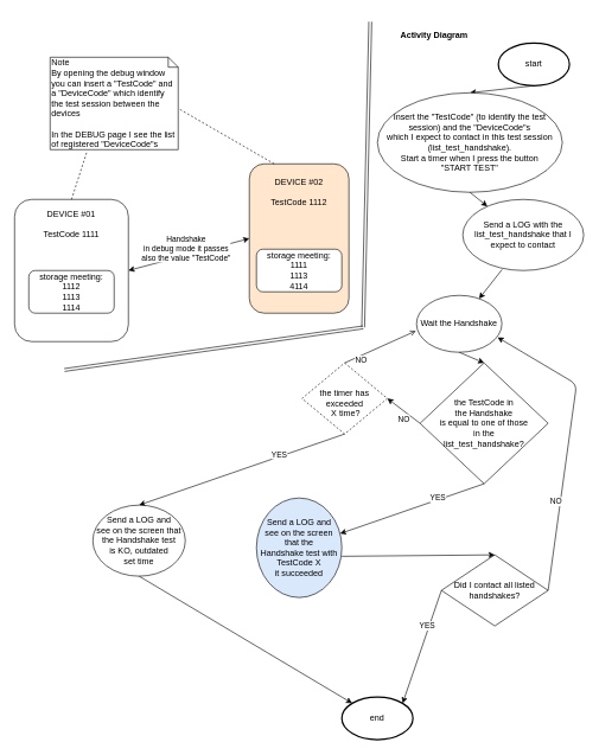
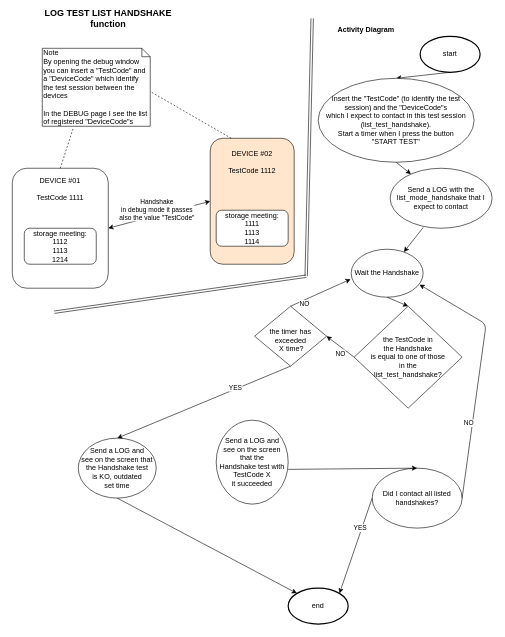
  <mxCell id="0" />
  <mxCell id="1" parent="0" />
  <mxCell id="2" value="DEVICE #01&lt;br&gt;&lt;br&gt;TestCode 1111&lt;br&gt;&lt;br&gt;&lt;br&gt;&lt;br&gt;&lt;br&gt;&lt;br&gt;&lt;br&gt;&lt;br&gt;&lt;br&gt;&lt;br&gt;" style="rounded=1;whiteSpace=wrap;html=1;" parent="1" vertex="1"><mxGeometry x="20" y="280" width="160" height="200" as="geometry" /></mxCell>
  <mxCell id="3" value="DEVICE #02&lt;br&gt;&lt;br&gt;TestCode 1112&lt;br&gt;&lt;br&gt;&lt;br&gt;&lt;br&gt;&lt;br&gt;&lt;br&gt;&lt;br&gt;&lt;br&gt;&lt;br&gt;&lt;br&gt;" style="rounded=1;whiteSpace=wrap;html=1;fillColor=#ffe6cc;" parent="1" vertex="1"><mxGeometry x="350" y="230" width="140" height="210" as="geometry" /></mxCell>
- <mxCell id="4" value="storage meeting:&lt;br&gt;1112&lt;br&gt;1113&lt;br&gt;1114" style="rounded=1;whiteSpace=wrap;html=1;" parent="1" vertex="1"><mxGeometry x="40" y="380" width="120" height="60" as="geometry" /></mxCell>
+ <mxCell id="4" value="storage meeting:&lt;br&gt;1112&lt;br&gt;1113&lt;br&gt;1214" style="rounded=1;whiteSpace=wrap;html=1;" parent="1" vertex="1"><mxGeometry x="40" y="380" width="120" height="60" as="geometry" /></mxCell>
  <mxCell id="5" value="&lt;div&gt;&lt;span&gt;Note&lt;/span&gt;&lt;br&gt;&lt;/div&gt;&lt;div&gt;By opening the debug window you can insert a &quot;TestCode&quot; and a &quot;DeviceCode&quot; which identify the test session between the devices&lt;br&gt;&lt;/div&gt;&lt;div&gt;&lt;br&gt;&lt;/div&gt;&lt;div&gt;In the DEBUG page I see the list of registered &quot;DeviceCode&quot;s&lt;/div&gt;" style="shape=note;whiteSpace=wrap;html=1;size=14;verticalAlign=top;align=left;spacingTop=-6;" parent="1" vertex="1"><mxGeometry x="70" y="80" width="180" height="130" as="geometry" /></mxCell>
  <mxCell id="6" value="" style="endArrow=none;dashed=1;html=1;entryX=0.289;entryY=1.014;entryDx=0;entryDy=0;entryPerimeter=0;exitX=0.5;exitY=0;exitDx=0;exitDy=0;" parent="1" source="2" target="5" edge="1"><mxGeometry width="50" height="50" relative="1" as="geometry"><mxPoint x="300" y="330" as="sourcePoint" /><mxPoint x="350" y="280" as="targetPoint" /></mxGeometry></mxCell>
  <mxCell id="7" value="" style="endArrow=none;dashed=1;html=1;entryX=0;entryY=0;entryDx=180;entryDy=72;entryPerimeter=0;exitX=0.25;exitY=0;exitDx=0;exitDy=0;" parent="1" source="3" target="5" edge="1"><mxGeometry width="50" height="50" relative="1" as="geometry"><mxPoint x="150" y="210" as="sourcePoint" /><mxPoint x="212.02" y="120.98" as="targetPoint" /></mxGeometry></mxCell>
  <mxCell id="8" value="" style="endArrow=classic;startArrow=classic;html=1;exitX=1;exitY=0.5;exitDx=0;exitDy=0;entryX=0;entryY=0.5;entryDx=0;entryDy=0;" parent="1" source="2" target="3" edge="1"><mxGeometry width="50" height="50" relative="1" as="geometry"><mxPoint x="300" y="230" as="sourcePoint" /><mxPoint x="350" y="180" as="targetPoint" /></mxGeometry></mxCell>
  <mxCell id="9" value="Handshake&lt;br&gt;in debug mode it passes&lt;br&gt;also the value &quot;TestCode&quot;" style="edgeLabel;html=1;align=center;verticalAlign=middle;resizable=0;points=[];" parent="8" vertex="1" connectable="0"><mxGeometry x="0.306" y="-2" relative="1" as="geometry"><mxPoint x="-31.01" y="-3.73" as="offset" /></mxGeometry></mxCell>
+ <mxCell id="10" value="&lt;b&gt;&lt;font style=&quot;font-size: 15px&quot;&gt;LOG TEST LIST HANDSHAKE&lt;br&gt;function&lt;br&gt;&lt;/font&gt;&lt;/b&gt;" style="text;html=1;strokeColor=none;fillColor=none;align=center;verticalAlign=middle;whiteSpace=wrap;rounded=0;" parent="1" vertex="1"><mxGeometry x="70" y="20" width="220" height="20" as="geometry" /></mxCell>
  <mxCell id="11" value="start" style="strokeWidth=2;html=1;shape=mxgraph.flowchart.start_1;whiteSpace=wrap;" parent="1" vertex="1"><mxGeometry x="700" y="60" width="100" height="60" as="geometry" /></mxCell>
  <mxCell id="12" value="&lt;div&gt;the TestCode in &lt;br&gt;the Handshake&lt;/div&gt;&lt;div&gt;is equal to one of those&lt;/div&gt;&lt;div&gt;in the &lt;br&gt;list_test_handshake?&lt;/div&gt;" style="rhombus;whiteSpace=wrap;html=1;" parent="1" vertex="1"><mxGeometry x="590" y="510" width="180" height="170" as="geometry" /></mxCell>
  <mxCell id="13" value="" style="endArrow=classic;html=1;exitX=0.5;exitY=1;exitDx=0;exitDy=0;exitPerimeter=0;entryX=0.5;entryY=0;entryDx=0;entryDy=0;" parent="1" source="11" target="18" edge="1"><mxGeometry width="50" height="50" relative="1" as="geometry"><mxPoint x="310" y="530" as="sourcePoint" /><mxPoint x="640" y="270" as="targetPoint" /></mxGeometry></mxCell>
- <mxCell id="14" value="" style="endArrow=classic;html=1;exitX=0.5;exitY=1;exitDx=0;exitDy=0;" parent="1" source="12" target="16" edge="1"><mxGeometry width="50" height="50" relative="1" as="geometry"><mxPoint x="610" y="430" as="sourcePoint" /><mxPoint x="770" y="480" as="targetPoint" /></mxGeometry></mxCell>
- <mxCell id="15" value="YES" style="edgeLabel;html=1;align=center;verticalAlign=middle;resizable=0;points=[];" parent="14" vertex="1" connectable="0"><mxGeometry x="-0.366" y="-3" relative="1" as="geometry"><mxPoint as="offset" /></mxGeometry></mxCell>
- <mxCell id="16" value="&lt;div&gt;Send a LOG and &lt;br&gt;see on the screen that the&lt;/div&gt;&lt;div&gt;Handshake test with TestCode X&lt;/div&gt;&lt;div&gt;it succeeded&lt;/div&gt;" style="ellipse;whiteSpace=wrap;html=1;fillColor=#dae8fc;" parent="1" vertex="1"><mxGeometry x="360" y="700" width="120" height="140" as="geometry" /></mxCell>
+ <mxCell id="16" value="&lt;div&gt;Send a LOG and &lt;br&gt;see on the screen that the&lt;/div&gt;&lt;div&gt;Handshake test with TestCode X&lt;/div&gt;&lt;div&gt;it succeeded&lt;/div&gt;" style="ellipse;whiteSpace=wrap;html=1;" parent="1" vertex="1"><mxGeometry x="360" y="700" width="120" height="140" as="geometry" /></mxCell>
  <mxCell id="17" value="end" style="strokeWidth=2;html=1;shape=mxgraph.flowchart.start_1;whiteSpace=wrap;" parent="1" vertex="1"><mxGeometry x="480" y="980" width="100" height="60" as="geometry" /></mxCell>
  <mxCell id="18" value="&lt;div&gt;&lt;span&gt;Insert the &quot;TestCode&quot; (to identify the test session) and the &quot;DeviceCode&quot;s&lt;/span&gt;&lt;br&gt;&lt;/div&gt;&lt;div&gt;which I expect to contact in this test session (list_test_handshake).&lt;/div&gt;&lt;div&gt;Start a timer when I press the button&lt;/div&gt;&lt;div&gt;&quot;START TEST&quot;&lt;/div&gt;" style="ellipse;whiteSpace=wrap;html=1;" parent="1" vertex="1"><mxGeometry x="530" y="130" width="260" height="140" as="geometry" /></mxCell>
  <mxCell id="19" value="" style="endArrow=classic;html=1;exitX=0.5;exitY=1;exitDx=0;exitDy=0;" parent="1" source="18" target="34" edge="1"><mxGeometry width="50" height="50" relative="1" as="geometry"><mxPoint x="680" y="160" as="sourcePoint" /><mxPoint x="700" y="210" as="targetPoint" /></mxGeometry></mxCell>
- <mxCell id="20" value="&lt;div&gt;&lt;br class=&quot;Apple-interchange-newline&quot;&gt;the timer has&lt;/div&gt;&lt;div&gt;exceeded&lt;/div&gt;&lt;div&gt;&amp;nbsp;X time?&lt;/div&gt;" style="rhombus;whiteSpace=wrap;html=1;dashed=1;" parent="1" vertex="1"><mxGeometry x="424" y="510" width="120" height="100" as="geometry" /></mxCell>
+ <mxCell id="20" value="&lt;div&gt;&lt;br class=&quot;Apple-interchange-newline&quot;&gt;the timer has&lt;/div&gt;&lt;div&gt;exceeded&lt;/div&gt;&lt;div&gt;&amp;nbsp;X time?&lt;/div&gt;" style="rhombus;whiteSpace=wrap;html=1;" parent="1" vertex="1"><mxGeometry x="424" y="510" width="120" height="100" as="geometry" /></mxCell>
  <mxCell id="21" value="" style="endArrow=classic;html=1;exitX=0.5;exitY=1;exitDx=0;exitDy=0;entryX=0.5;entryY=0;entryDx=0;entryDy=0;" parent="1" source="20" target="27" edge="1"><mxGeometry width="50" height="50" relative="1" as="geometry"><mxPoint x="700" y="450" as="sourcePoint" /><mxPoint x="630" y="600" as="targetPoint" /></mxGeometry></mxCell>
  <mxCell id="22" value="YES" style="edgeLabel;html=1;align=center;verticalAlign=middle;resizable=0;points=[];" parent="21" vertex="1" connectable="0"><mxGeometry x="-0.366" y="-3" relative="1" as="geometry"><mxPoint as="offset" /></mxGeometry></mxCell>
  <mxCell id="23" value="" style="endArrow=classic;html=1;entryX=1;entryY=0.5;entryDx=0;entryDy=0;exitX=0;exitY=0.5;exitDx=0;exitDy=0;" parent="1" source="12" target="20" edge="1"><mxGeometry width="50" height="50" relative="1" as="geometry"><mxPoint x="680" y="540" as="sourcePoint" /><mxPoint x="640" y="610" as="targetPoint" /><Array as="points" /></mxGeometry></mxCell>
  <mxCell id="24" value="NO" style="edgeLabel;html=1;align=center;verticalAlign=middle;resizable=0;points=[];" parent="23" vertex="1" connectable="0"><mxGeometry x="-0.366" y="-3" relative="1" as="geometry"><mxPoint x="-11.04" y="6.64" as="offset" /></mxGeometry></mxCell>
- <mxCell id="25" value="" style="endArrow=open;html=1;entryX=-0.008;entryY=0.625;entryDx=0;entryDy=0;exitX=0.5;exitY=0;exitDx=0;exitDy=0;entryPerimeter=0;" parent="1" source="20" target="29" edge="1"><mxGeometry width="50" height="50" relative="1" as="geometry"><mxPoint x="700" y="450" as="sourcePoint" /><mxPoint x="610" y="470" as="targetPoint" /><Array as="points" /></mxGeometry></mxCell>
+ <mxCell id="25" value="" style="endArrow=classic;html=1;entryX=-0.008;entryY=0.625;entryDx=0;entryDy=0;exitX=0.5;exitY=0;exitDx=0;exitDy=0;entryPerimeter=0;" parent="1" source="20" target="29" edge="1"><mxGeometry width="50" height="50" relative="1" as="geometry"><mxPoint x="700" y="450" as="sourcePoint" /><mxPoint x="610" y="470" as="targetPoint" /><Array as="points" /></mxGeometry></mxCell>
  <mxCell id="26" value="NO" style="edgeLabel;html=1;align=center;verticalAlign=middle;resizable=0;points=[];" parent="25" vertex="1" connectable="0"><mxGeometry x="-0.366" y="-3" relative="1" as="geometry"><mxPoint x="-11.04" y="6.64" as="offset" /></mxGeometry></mxCell>
- <mxCell id="27" value="&lt;div&gt;Send a LOG and &lt;br&gt;see on the screen that the&amp;nbsp;&lt;span&gt;Handshake test&lt;/span&gt;&lt;/div&gt;&lt;div&gt;is KO, outdated&lt;/div&gt;&lt;div&gt;set time&lt;/div&gt;" style="ellipse;whiteSpace=wrap;html=1;" parent="1" vertex="1"><mxGeometry x="130" y="710" width="130" height="100" as="geometry" /></mxCell>
+ <mxCell id="27" value="&lt;div&gt;Send a LOG and &lt;br&gt;see on the screen that the&amp;nbsp;&lt;span&gt;Handshake test&lt;/span&gt;&lt;/div&gt;&lt;div&gt;is KO, outdated&lt;/div&gt;&lt;div&gt;set time&lt;/div&gt;" style="ellipse;whiteSpace=wrap;html=1;" parent="1" vertex="1"><mxGeometry x="130" y="730" width="130" height="100" as="geometry" /></mxCell>
  <mxCell id="28" value="" style="endArrow=classic;html=1;exitX=0.5;exitY=1;exitDx=0;exitDy=0;entryX=0.145;entryY=0.145;entryDx=0;entryDy=0;entryPerimeter=0;" parent="1" source="27" target="17" edge="1"><mxGeometry width="50" height="50" relative="1" as="geometry"><mxPoint x="728" y="680" as="sourcePoint" /><mxPoint x="655.5" y="818.7" as="targetPoint" /></mxGeometry></mxCell>
  <mxCell id="29" value="Wait the Handshake" style="ellipse;whiteSpace=wrap;html=1;" parent="1" vertex="1"><mxGeometry x="585" y="415" width="120" height="80" as="geometry" /></mxCell>
  <mxCell id="30" value="" style="shape=link;html=1;" parent="1" edge="1"><mxGeometry width="50" height="50" relative="1" as="geometry"><mxPoint x="510" y="460" as="sourcePoint" /><mxPoint x="520" y="30" as="targetPoint" /></mxGeometry></mxCell>
  <mxCell id="31" value="&lt;b&gt;&lt;font style=&quot;font-size: 12px&quot;&gt;Activity Diagram&lt;/font&gt;&lt;/b&gt;" style="text;html=1;strokeColor=none;fillColor=none;align=center;verticalAlign=middle;whiteSpace=wrap;rounded=0;" parent="1" vertex="1"><mxGeometry x="500" y="40" width="220" height="20" as="geometry" /></mxCell>
- <mxCell id="32" value="storage meeting:&lt;br&gt;1111&lt;br&gt;1113&lt;br&gt;4114" style="rounded=1;whiteSpace=wrap;html=1;" parent="1" vertex="1"><mxGeometry x="360" y="350" width="120" height="60" as="geometry" /></mxCell>
+ <mxCell id="32" value="storage meeting:&lt;br&gt;1111&lt;br&gt;1113&lt;br&gt;1114" style="rounded=1;whiteSpace=wrap;html=1;" parent="1" vertex="1"><mxGeometry x="360" y="350" width="120" height="60" as="geometry" /></mxCell>
  <mxCell id="33" value="" style="shape=link;html=1;" parent="1" edge="1"><mxGeometry width="50" height="50" relative="1" as="geometry"><mxPoint x="510" y="460" as="sourcePoint" /><mxPoint x="90" y="520" as="targetPoint" /></mxGeometry></mxCell>
- <mxCell id="34" value="&lt;div&gt;&lt;span&gt;Send a LOG with the list_test_handshake that I expect to contact&lt;/span&gt;&lt;br&gt;&lt;/div&gt;" style="ellipse;whiteSpace=wrap;html=1;" parent="1" vertex="1"><mxGeometry x="650" y="280" width="170" height="100" as="geometry" /></mxCell>
+ <mxCell id="34" value="&lt;div&gt;&lt;span&gt;Send a LOG with the list_mode_handshake that I expect to contact&lt;/span&gt;&lt;br&gt;&lt;/div&gt;" style="ellipse;whiteSpace=wrap;html=1;" parent="1" vertex="1"><mxGeometry x="650" y="280" width="170" height="100" as="geometry" /></mxCell>
  <mxCell id="35" value="" style="endArrow=classic;html=1;exitX=0.325;exitY=0.986;exitDx=0;exitDy=0;exitPerimeter=0;" parent="1" source="34" target="29" edge="1"><mxGeometry width="50" height="50" relative="1" as="geometry"><mxPoint x="650" y="470" as="sourcePoint" /><mxPoint x="670" y="500" as="targetPoint" /></mxGeometry></mxCell>
- <mxCell id="36" value="Did I contact all listed handshakes?" style="rhombus;whiteSpace=wrap;html=1;" parent="1" vertex="1"><mxGeometry x="620" y="780" width="150" height="100" as="geometry" /></mxCell>
+ <mxCell id="36" value="Did I contact all listed handshakes?" style="ellipse;whiteSpace=wrap;html=1;" parent="1" vertex="1"><mxGeometry x="620" y="780" width="150" height="100" as="geometry" /></mxCell>
  <mxCell id="37" value="" style="endArrow=classic;html=1;exitX=0;exitY=0.5;exitDx=0;exitDy=0;entryX=0.855;entryY=0.145;entryDx=0;entryDy=0;entryPerimeter=0;" parent="1" source="36" target="17" edge="1"><mxGeometry width="50" height="50" relative="1" as="geometry"><mxPoint x="390" y="710" as="sourcePoint" /><mxPoint x="434" y="740" as="targetPoint" /></mxGeometry></mxCell>
  <mxCell id="38" value="YES" style="edgeLabel;html=1;align=center;verticalAlign=middle;resizable=0;points=[];" parent="37" vertex="1" connectable="0"><mxGeometry x="-0.366" y="-3" relative="1" as="geometry"><mxPoint as="offset" /></mxGeometry></mxCell>
  <mxCell id="39" value="" style="endArrow=classic;html=1;exitX=1;exitY=0.5;exitDx=0;exitDy=0;entryX=0.95;entryY=0.738;entryDx=0;entryDy=0;entryPerimeter=0;" parent="1" source="36" target="29" edge="1"><mxGeometry width="50" height="50" relative="1" as="geometry"><mxPoint x="560" y="560" as="sourcePoint" /><mxPoint x="800" y="540" as="targetPoint" /><Array as="points"><mxPoint x="810" y="540" /></Array></mxGeometry></mxCell>
  <mxCell id="40" value="NO" style="edgeLabel;html=1;align=center;verticalAlign=middle;resizable=0;points=[];" parent="39" vertex="1" connectable="0"><mxGeometry x="-0.366" y="-3" relative="1" as="geometry"><mxPoint x="-11.04" y="6.64" as="offset" /></mxGeometry></mxCell>
  <mxCell id="41" value="" style="endArrow=classic;html=1;exitX=1;exitY=0.586;exitDx=0;exitDy=0;entryX=0.5;entryY=0;entryDx=0;entryDy=0;exitPerimeter=0;" parent="1" source="16" target="36" edge="1"><mxGeometry width="50" height="50" relative="1" as="geometry"><mxPoint x="434" y="840" as="sourcePoint" /><mxPoint x="504.5" y="878.7" as="targetPoint" /></mxGeometry></mxCell>
  <mxCell id="42" value="" style="endArrow=classic;html=1;exitX=0.5;exitY=1;exitDx=0;exitDy=0;entryX=0.5;entryY=0;entryDx=0;entryDy=0;" edge="1" parent="1" source="29" target="12"><mxGeometry width="50" height="50" relative="1" as="geometry"><mxPoint x="715.25" y="388.6" as="sourcePoint" /><mxPoint x="693.584" y="402.509" as="targetPoint" /></mxGeometry></mxCell>
